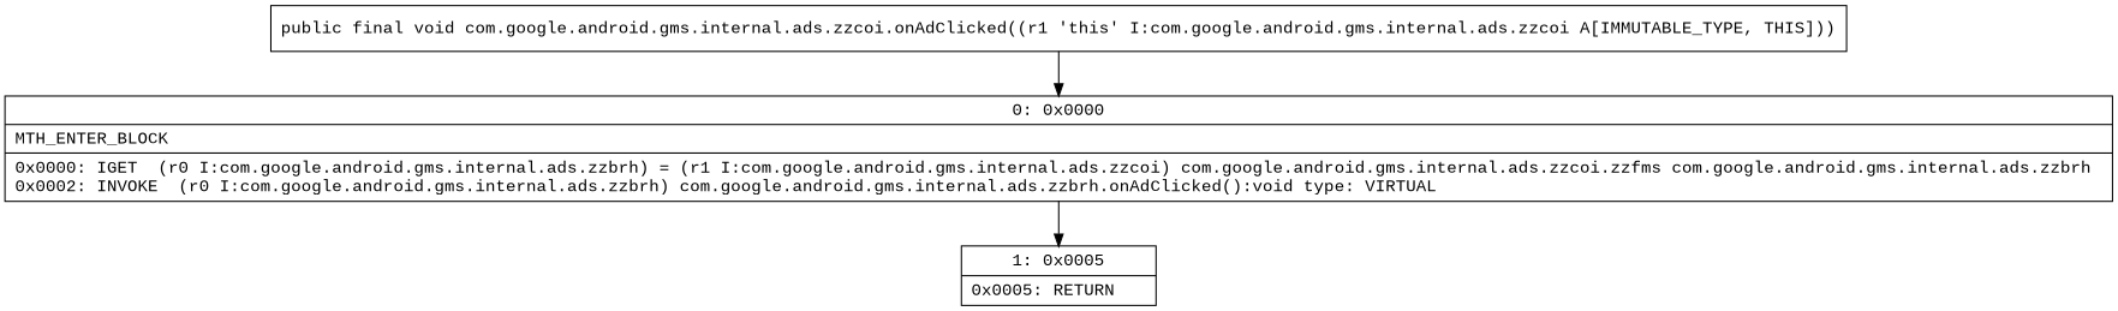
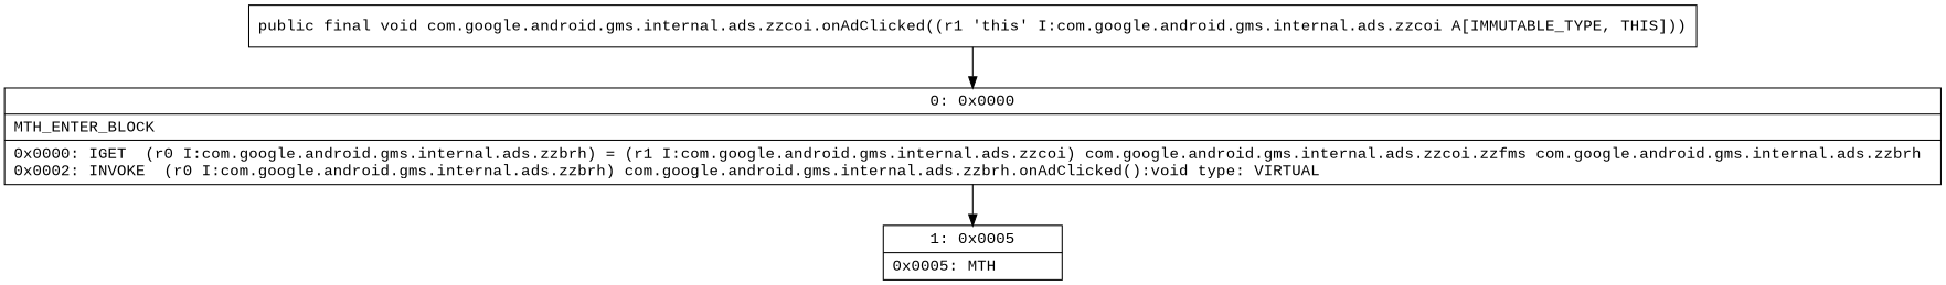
  digraph {
    fontname="Liberation Mono"
    node [shape=record fontname="Liberation Mono"]
    edge [fontname="Liberation Mono"]
    n1 [label="{0\:\ 0x0000|MTH_ENTER_BLOCK\l|0x0000: IGET  (r0 I:com.google.android.gms.internal.ads.zzbrh) = (r1 I:com.google.android.gms.internal.ads.zzcoi) com.google.android.gms.internal.ads.zzcoi.zzfms com.google.android.gms.internal.ads.zzbrh \l0x0002: INVOKE  (r0 I:com.google.android.gms.internal.ads.zzbrh) com.google.android.gms.internal.ads.zzbrh.onAdClicked():void type: VIRTUAL \l}"]
-   n2 [label="{1\:\ 0x0005|0x0005: RETURN   \l}"]
+   n2 [label="{1\:\ 0x0005|0x0005: MTH   \l}"]
    n3 [label="{public final void com.google.android.gms.internal.ads.zzcoi.onAdClicked((r1 'this' I:com.google.android.gms.internal.ads.zzcoi A[IMMUTABLE_TYPE, THIS])) }"]
    n1 -> n2
    n3 -> n1
  }
